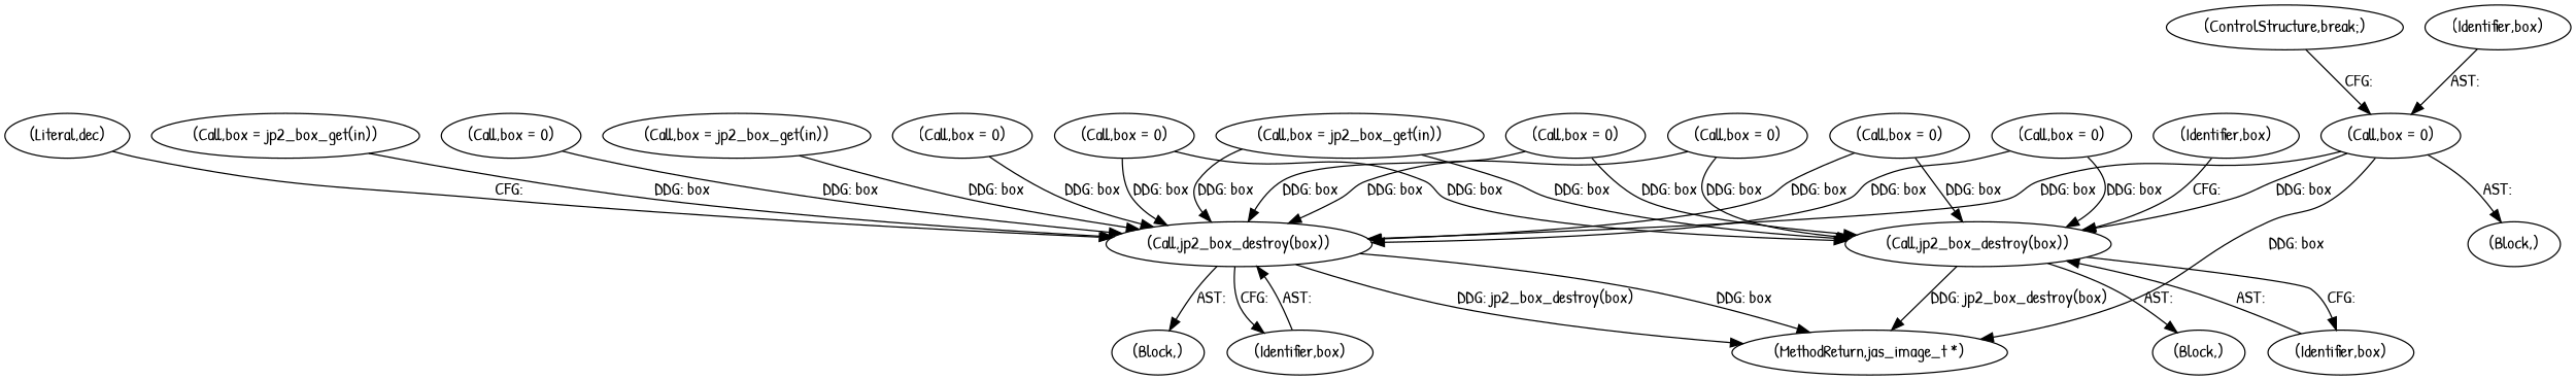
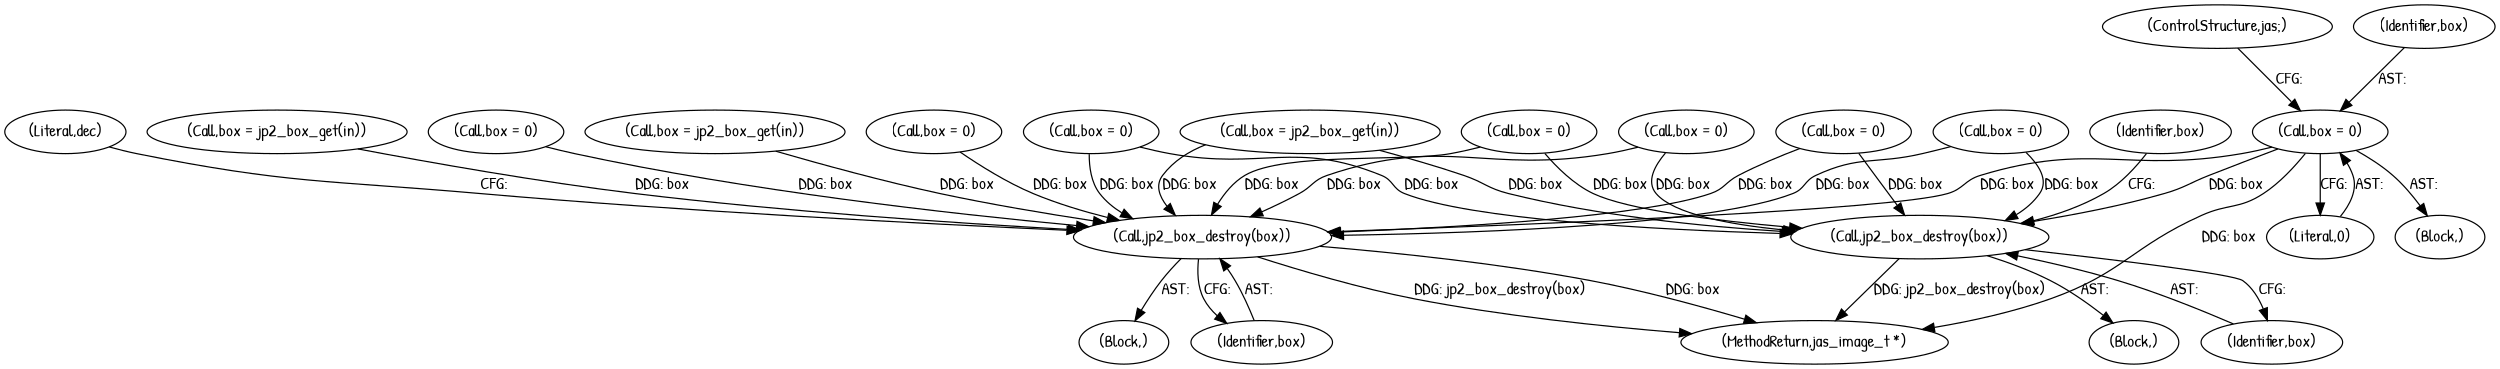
  digraph {
    fontname="Patrick Hand"
    node [fontname="Patrick Hand"]
    edge [fontname="Patrick Hand"]
    n1 [label="(Call,box = 0)"]
    n2 [label="(Call,jp2_box_destroy(box))"]
    n3 [label="(Call,jp2_box_destroy(box))"]
+   n4 [label="(Literal,0)"]
    n5 [label="(Block,)"]
    n6 [label="(MethodReturn,jas_image_t *)"]
    n7 [label="(Identifier,box)"]
    n8 [label="(Block,)"]
    n9 [label="(Block,)"]
    n10 [label="(Identifier,box)"]
    n11 [label="(Call,box = jp2_box_get(in))"]
    n12 [label="(Call,box = 0)"]
    n13 [label="(Call,box = jp2_box_get(in))"]
    n14 [label="(Call,box = 0)"]
    n15 [label="(Call,box = jp2_box_get(in))"]
    n16 [label="(Call,box = 0)"]
    n17 [label="(Call,box = 0)"]
-   n18 [label="(ControlStructure,break;)"]
+   n18 [label="(ControlStructure,jas;)"]
    n19 [label="(Call,box = 0)"]
    n20 [label="(Identifier,box)"]
    n21 [label="(Call,box = 0)"]
    n22 [label="(Literal,dec)"]
    n23 [label="(Call,box = 0)"]
    n24 [label="(Identifier,box)"]
    n1 -> n2 [label="DDG: box"]
    n1 -> n3 [label="DDG: box"]
+   n1 -> n4 [label="CFG: "]
    n1 -> n5 [label="AST: "]
    n1 -> n6 [label="DDG: box"]
    n2 -> n6 [label="DDG: jp2_box_destroy(box)"]
    n2 -> n7 [label="CFG: "]
    n2 -> n8 [label="AST: "]
    n3 -> n6 [label="DDG: box"]
    n3 -> n6 [label="DDG: jp2_box_destroy(box)"]
    n3 -> n9 [label="AST: "]
    n3 -> n10 [label="CFG: "]
+   n4 -> n1 [label="AST: "]
    n7 -> n2 [label="AST: "]
    n10 -> n3 [label="AST: "]
    n11 -> n3 [label="DDG: box"]
    n12 -> n2 [label="DDG: box"]
    n12 -> n3 [label="DDG: box"]
    n13 -> n3 [label="DDG: box"]
    n14 -> n2 [label="DDG: box"]
    n14 -> n3 [label="DDG: box"]
    n15 -> n2 [label="DDG: box"]
    n15 -> n3 [label="DDG: box"]
    n16 -> n3 [label="DDG: box"]
    n17 -> n2 [label="DDG: box"]
    n17 -> n3 [label="DDG: box"]
    n18 -> n1 [label="CFG: "]
    n19 -> n2 [label="DDG: box"]
    n19 -> n3 [label="DDG: box"]
    n20 -> n1 [label="AST: "]
    n21 -> n3 [label="DDG: box"]
    n22 -> n3 [label="CFG: "]
    n23 -> n2 [label="DDG: box"]
    n23 -> n3 [label="DDG: box"]
    n24 -> n2 [label="CFG: "]
  }
